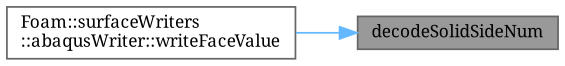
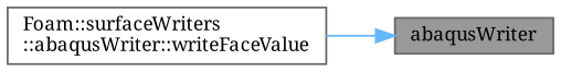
  digraph {
    rankdir=RL
    fontname="Noto Serif"
    node [fontname="Noto Serif" fontsize=10 shape=box style=filled]
-   n1 [color=gray40 fillcolor=grey60 fontcolor=black height=0.2 label=decodeSolidSideNum width=0.4]
+   n1 [color=gray40 fillcolor=grey60 fontcolor=black height=0.2 label=abaqusWriter width=0.4]
    n2 [color=grey40 fillcolor=white height=0.2 label="Foam::surfaceWriters\l::abaqusWriter::writeFaceValue" width=0.4]
    n1 -> n2 [color=steelblue1 dir=back fontname="Noto Serif" fontsize=10 labelfontname=Helvetica labelfontsize=10 style=solid]
  }
